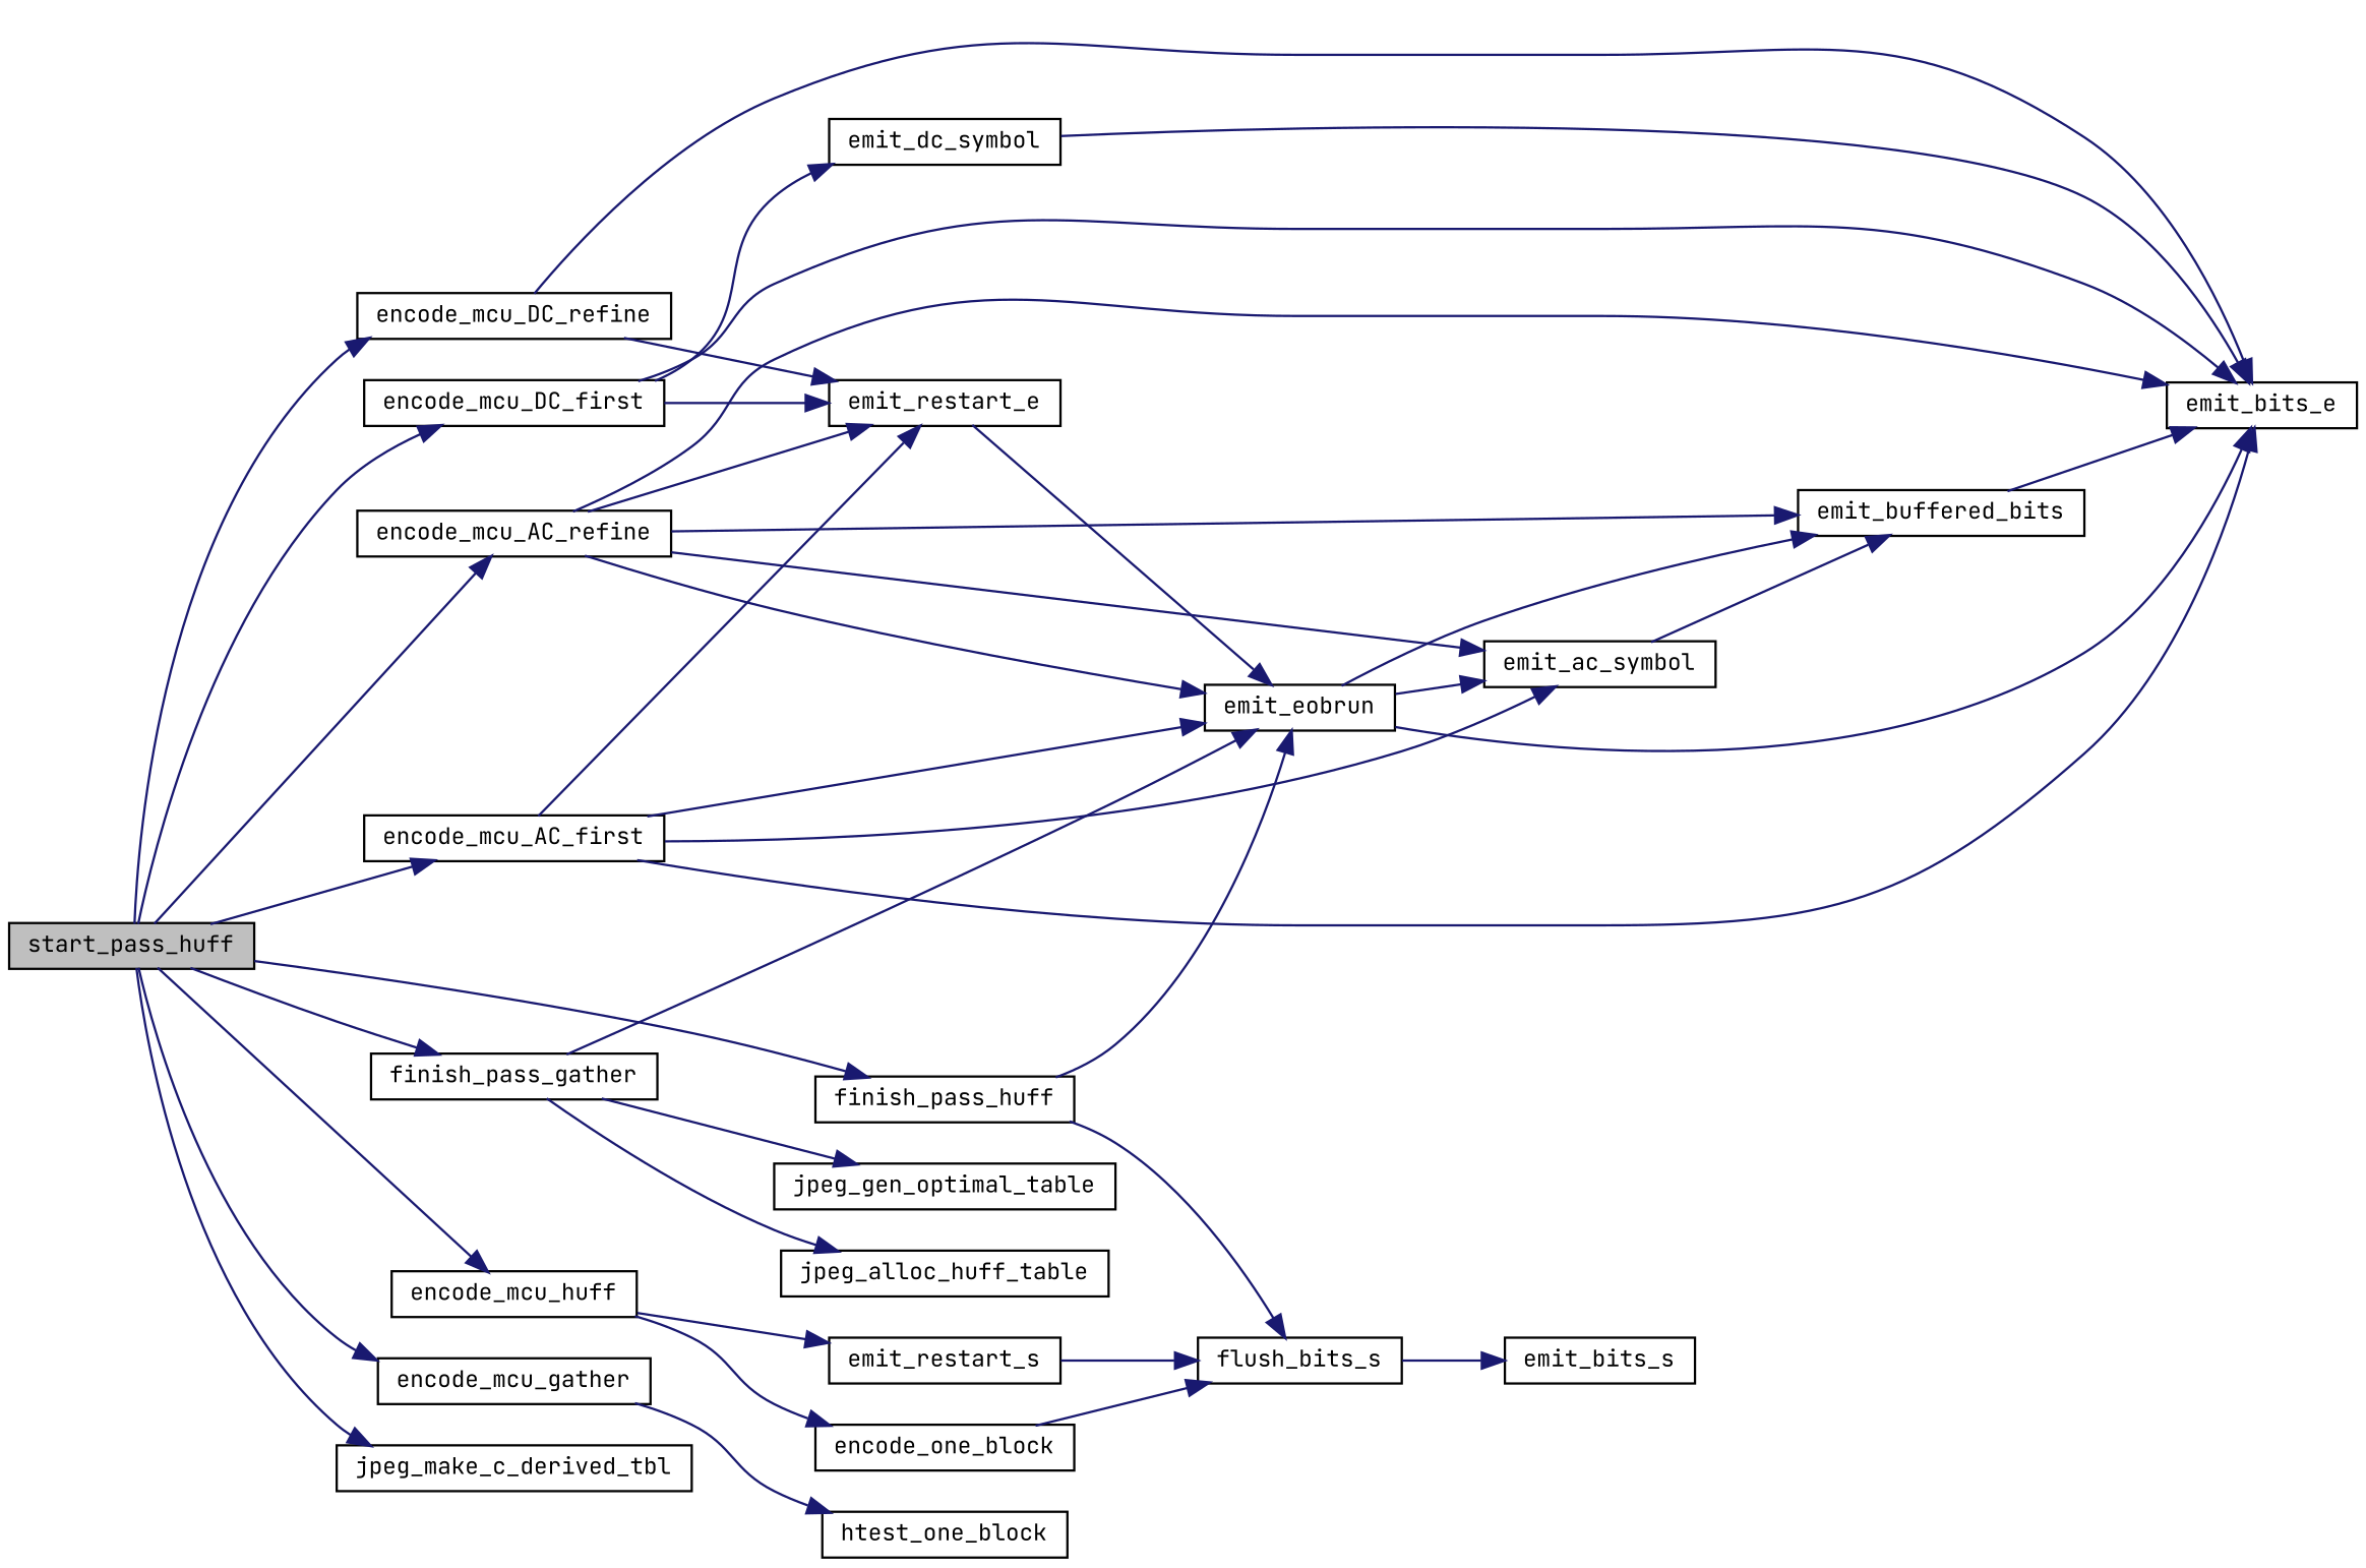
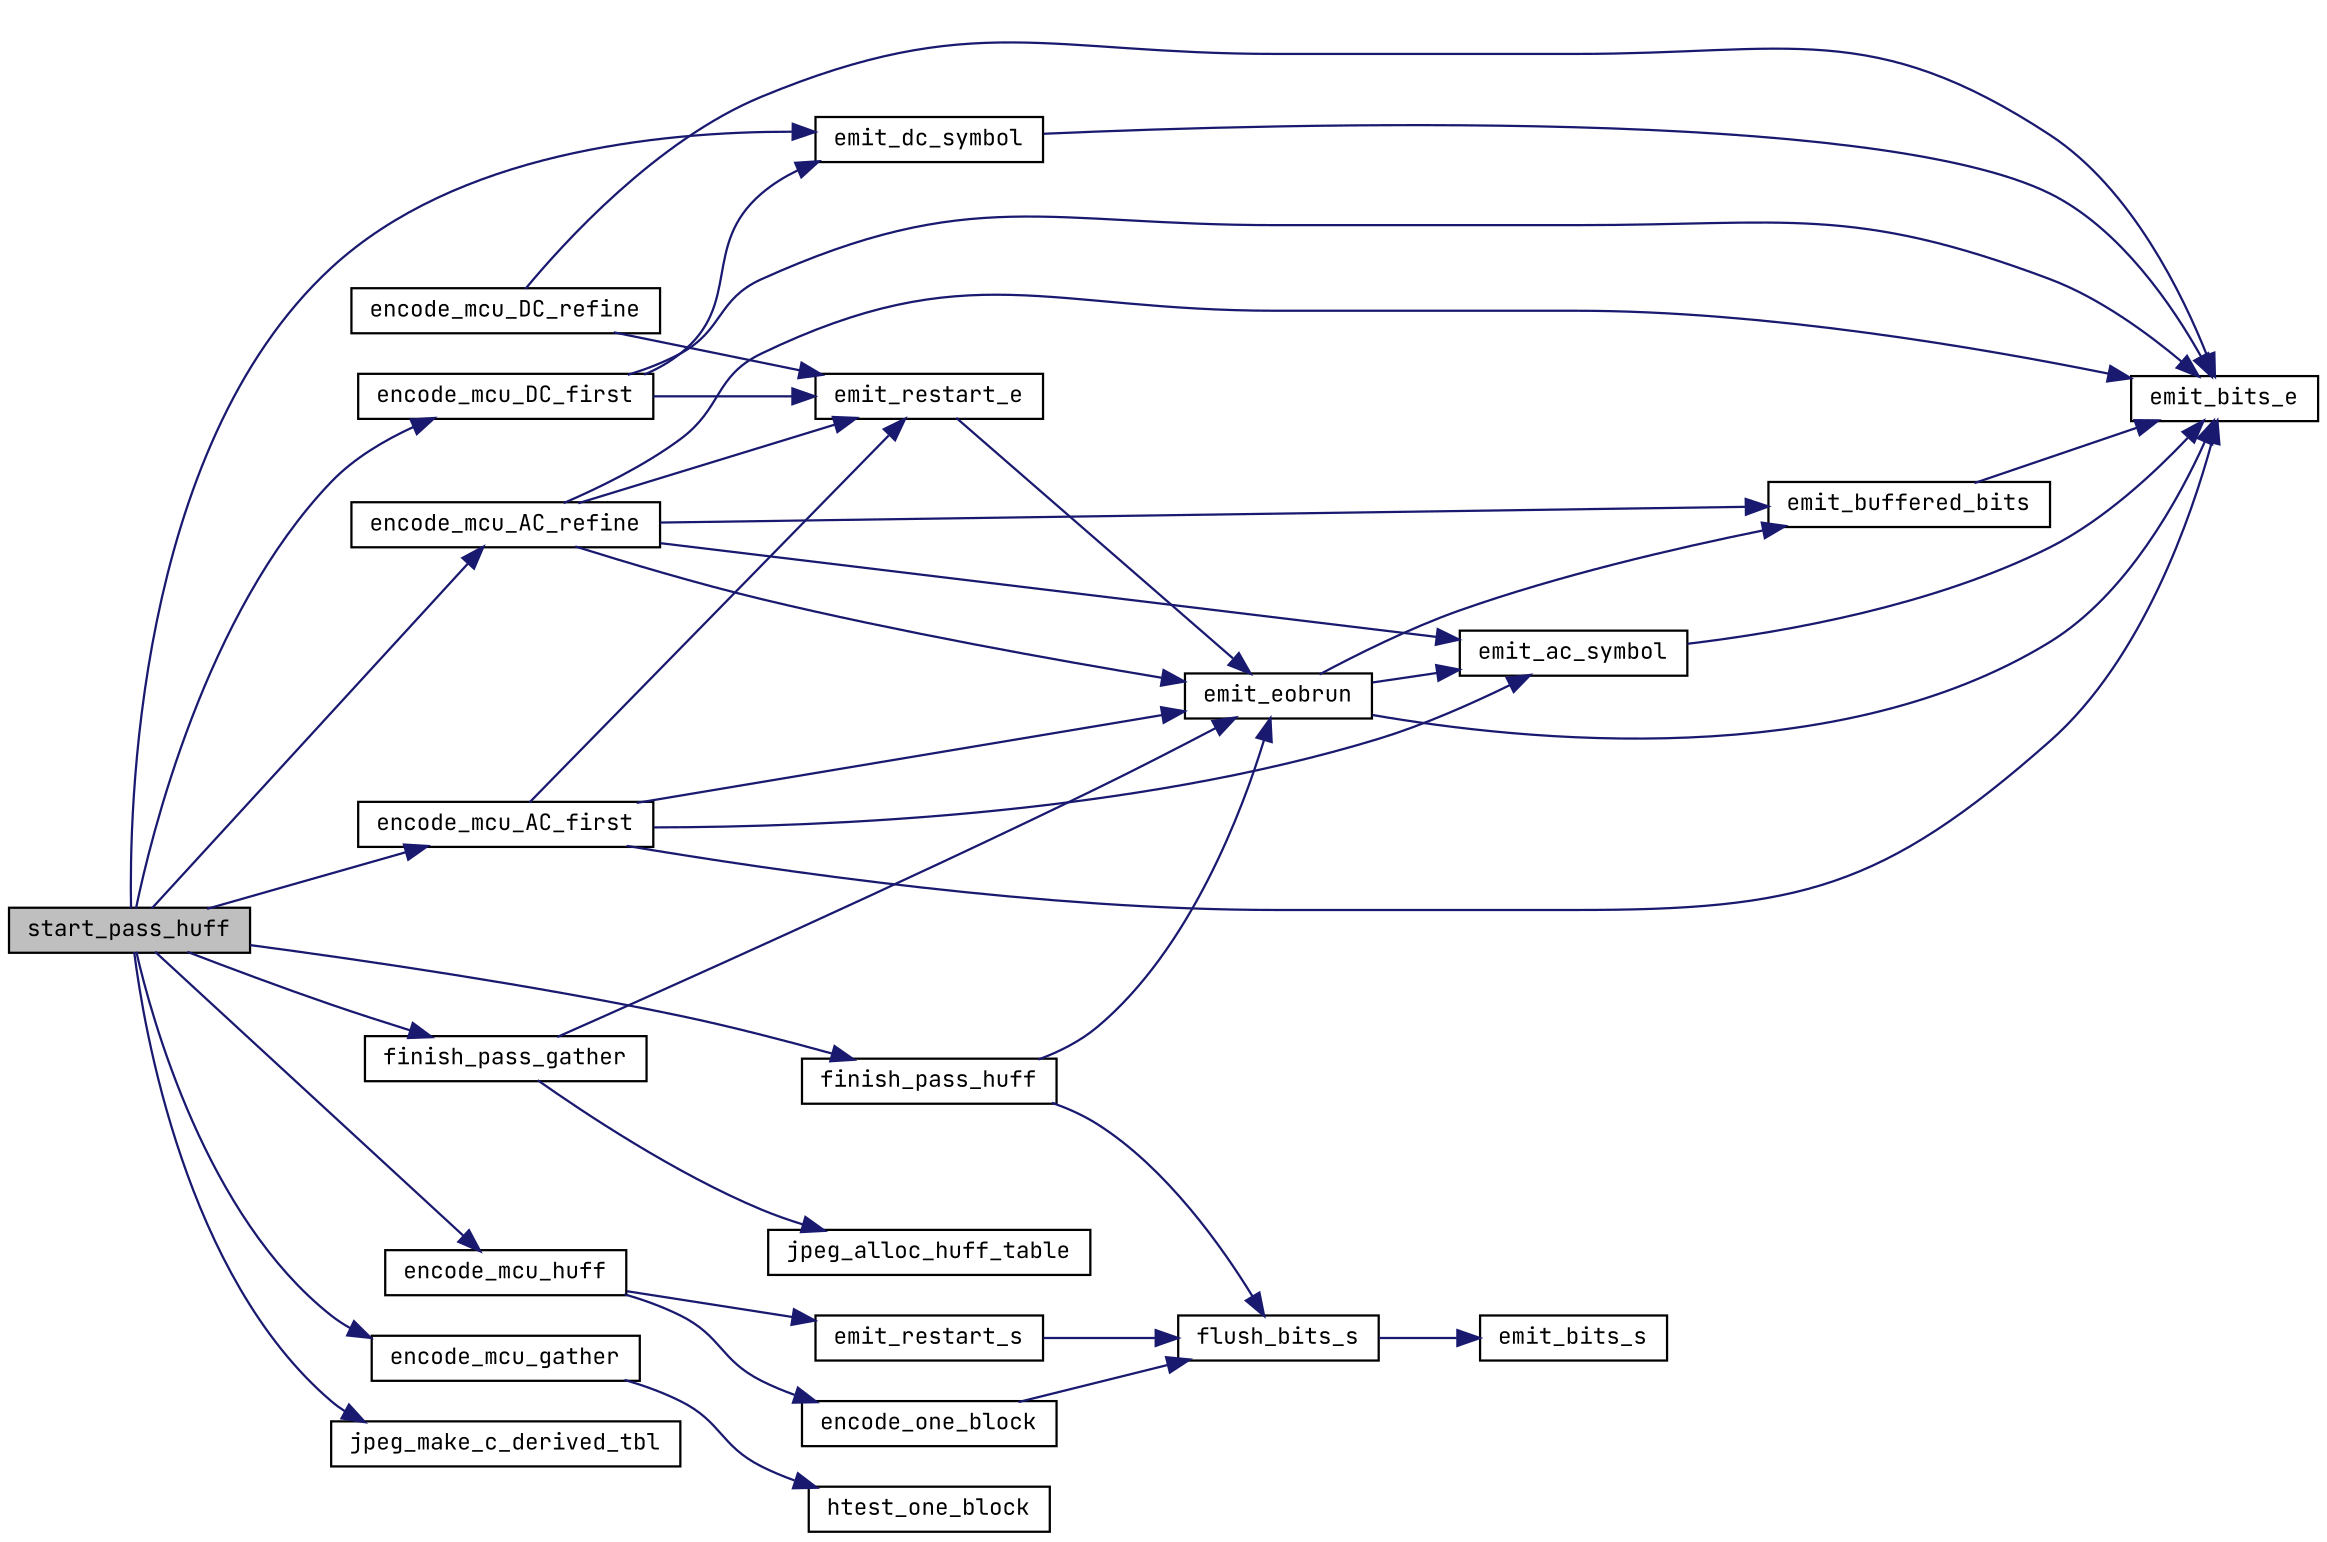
  digraph {
    fontname="JetBrains Mono"
    rankdir=LR
    node [color=black fontname="JetBrains Mono" fontsize=10 shape=record]
    edge [color=midnightblue fontname="JetBrains Mono" fontsize=10 labelfontname=Helvetica labelfontsize=10 style=solid]
    n1 [fillcolor=grey75 fontcolor=black height=0.2 label=start_pass_huff style=filled width=0.4]
    n2 [height=0.2 label=finish_pass_gather width=0.4]
    n3 [height=0.2 label=finish_pass_huff width=0.4]
    n4 [height=0.2 label=encode_mcu_DC_first width=0.4]
    n5 [height=0.2 label=encode_mcu_AC_first width=0.4]
    n6 [height=0.2 label=encode_mcu_DC_refine width=0.4]
    n7 [height=0.2 label=encode_mcu_AC_refine width=0.4]
    n8 [height=0.2 label=encode_mcu_gather width=0.4]
    n9 [height=0.2 label=encode_mcu_huff width=0.4]
    n10 [height=0.2 label=jpeg_make_c_derived_tbl width=0.4]
    n11 [height=0.2 label=emit_eobrun width=0.4]
    n12 [height=0.2 label=jpeg_alloc_huff_table width=0.4]
-   n13 [height=0.2 label=jpeg_gen_optimal_table width=0.4]
    n14 [height=0.2 label=flush_bits_s width=0.4]
    n15 [height=0.2 label=emit_bits_e width=0.4]
    n16 [height=0.2 label=emit_restart_e width=0.4]
    n17 [height=0.2 label=emit_dc_symbol width=0.4]
    n18 [height=0.2 label=emit_ac_symbol width=0.4]
    n19 [height=0.2 label=emit_buffered_bits width=0.4]
    n20 [height=0.2 label=htest_one_block width=0.4]
    n21 [height=0.2 label=emit_restart_s width=0.4]
    n22 [height=0.2 label=encode_one_block width=0.4]
    n23 [height=0.2 label=emit_bits_s width=0.4]
    n1 -> n2
    n1 -> n3
    n1 -> n4
    n1 -> n5
-   n1 -> n6
+   n1 -> n17
    n1 -> n7
    n1 -> n8
    n1 -> n9
    n1 -> n10
    n2 -> n11
    n2 -> n12
-   n2 -> n13
    n3 -> n11
    n3 -> n14
    n4 -> n15
    n4 -> n16
    n4 -> n17
    n5 -> n11
    n5 -> n15
    n5 -> n16
    n5 -> n18
    n6 -> n15
    n6 -> n16
    n7 -> n11
    n7 -> n15
    n7 -> n16
    n7 -> n18
    n7 -> n19
    n8 -> n20
    n9 -> n21
    n9 -> n22
    n11 -> n15
    n11 -> n18
    n11 -> n19
    n14 -> n23
    n16 -> n11
    n17 -> n15
-   n18 -> n19
+   n18 -> n15
    n19 -> n15
    n21 -> n14
    n22 -> n14
  }
